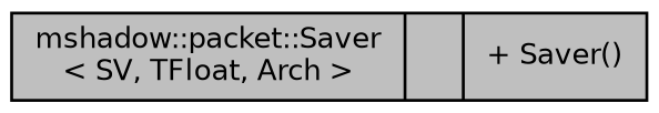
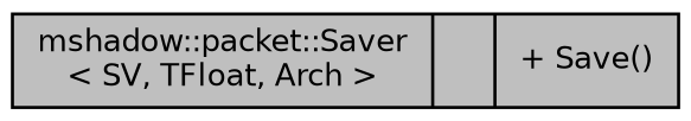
  digraph {
    rankdir=LR
-   n1 [color=black fillcolor=grey75 fontcolor=black fontname=Helvetica fontsize=10 height=0.2 label="{mshadow::packet::Saver\l\< SV, TFloat, Arch \>\n||+ Saver()\l}" shape=record style=filled width=0.4]
+   n1 [color=black fillcolor=grey75 fontcolor=black fontname=Helvetica fontsize=10 height=0.2 label="{mshadow::packet::Saver\l\< SV, TFloat, Arch \>\n||+ Save()\l}" shape=record style=filled width=0.4]
  }
